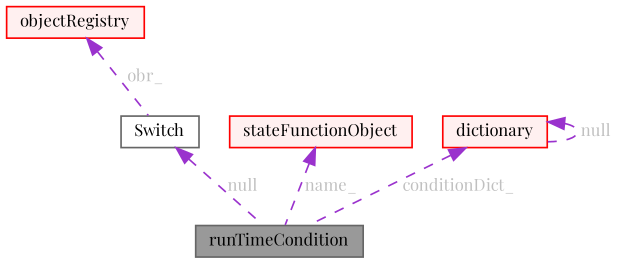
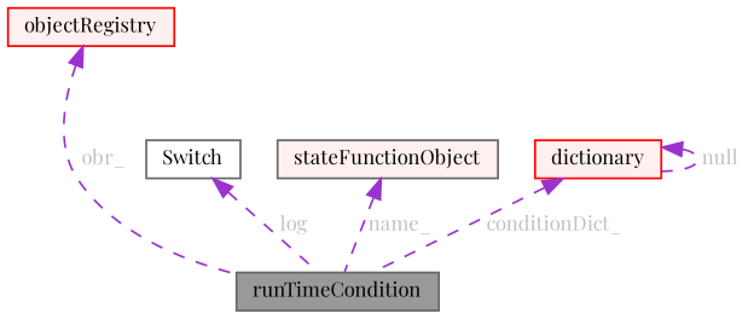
  digraph {
    fontname="Playfair Display"
    node [color=red fillcolor="#FFF0F0" fontname="Playfair Display" fontsize=10 shape=box style=filled]
    edge [color=darkorchid3 dir=back fontcolor=grey fontname="Playfair Display" fontsize=10 labelfontname=Helvetica labelfontsize=10 style=dashed]
    n1 [color=gray40 fillcolor=grey60 fontcolor=black height=0.2 label=runTimeCondition width=0.4]
    n2 [height=0.2 label=objectRegistry width=0.4]
-   n3 [height=0.2 label=stateFunctionObject width=0.4]
+   n3 [color=gray40 height=0.2 label=stateFunctionObject width=0.4]
    n4 [height=0.2 label=dictionary width=0.4]
    n5 [color=gray40 fillcolor=white height=0.2 label=Switch width=0.4]
-   n2 -> n5 [label=" obr_"]
+   n2 -> n1 [label=" obr_"]
    n3 -> n1 [label=" name_"]
    n4 -> n1 [label=" conditionDict_"]
    n4 -> n4 [label=" null"]
-   n5 -> n1 [label=" null"]
+   n5 -> n1 [label=" log"]
  }
